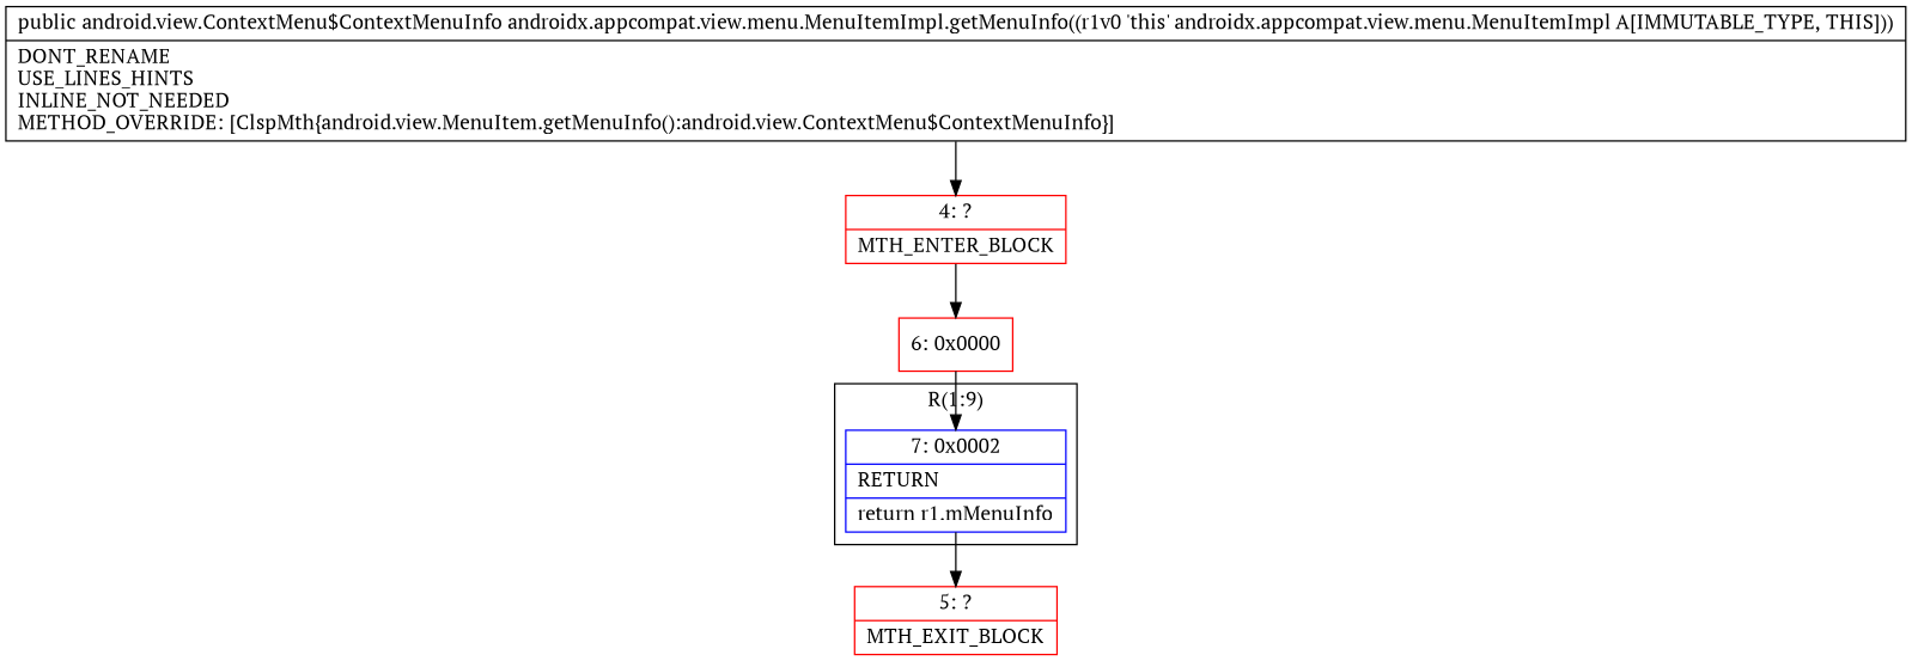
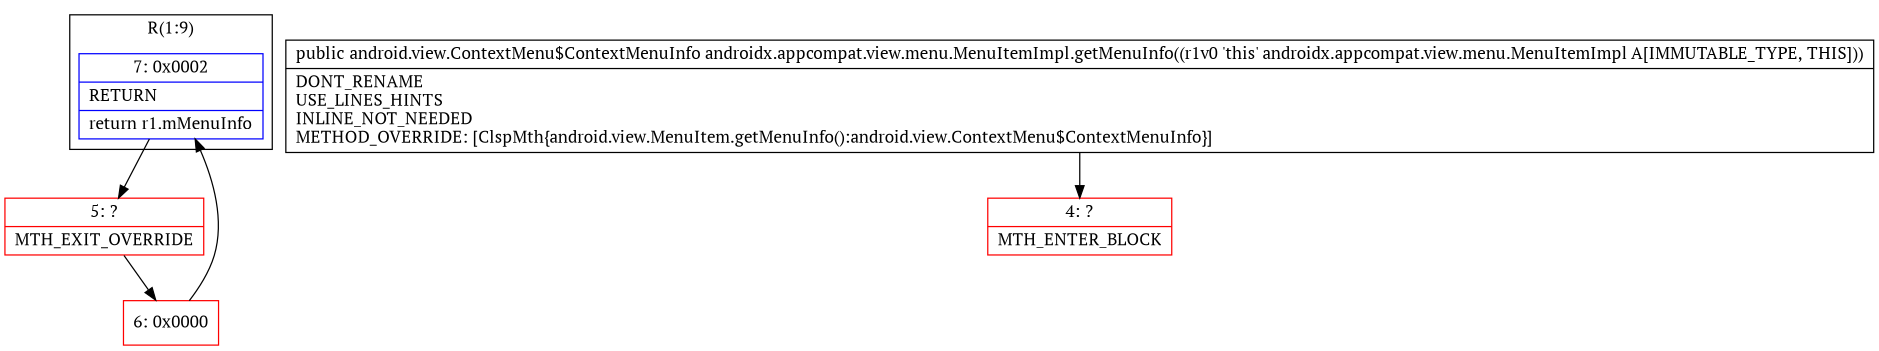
  digraph {
    fontname="PT Serif"
    node [color=red fontname="PT Serif" shape=record]
    edge [fontname="PT Serif"]
    n1 [color=blue label="{7\:\ 0x0002|RETURN\l|return r1.mMenuInfo\l}"]
-   n2 [label="{5\:\ ?|MTH_EXIT_BLOCK\l}"]
+   n2 [label="{5\:\ ?|MTH_EXIT_OVERRIDE\l}"]
    n3 [label="{4\:\ ?|MTH_ENTER_BLOCK\l}"]
    n4 [label="{6\:\ 0x0000}"]
    n5 [label="{public android.view.ContextMenu$ContextMenuInfo androidx.appcompat.view.menu.MenuItemImpl.getMenuInfo((r1v0 'this' androidx.appcompat.view.menu.MenuItemImpl A[IMMUTABLE_TYPE, THIS]))  | DONT_RENAME\lUSE_LINES_HINTS\lINLINE_NOT_NEEDED\lMETHOD_OVERRIDE: [ClspMth\{android.view.MenuItem.getMenuInfo():android.view.ContextMenu$ContextMenuInfo\}]\l}" color=""]
    subgraph cluster_1 {
      label="R(1:9)"
      n1
    }
    n1 -> n2
-   n3 -> n4
+   n2 -> n4
    n4 -> n1
    n5 -> n3
  }
